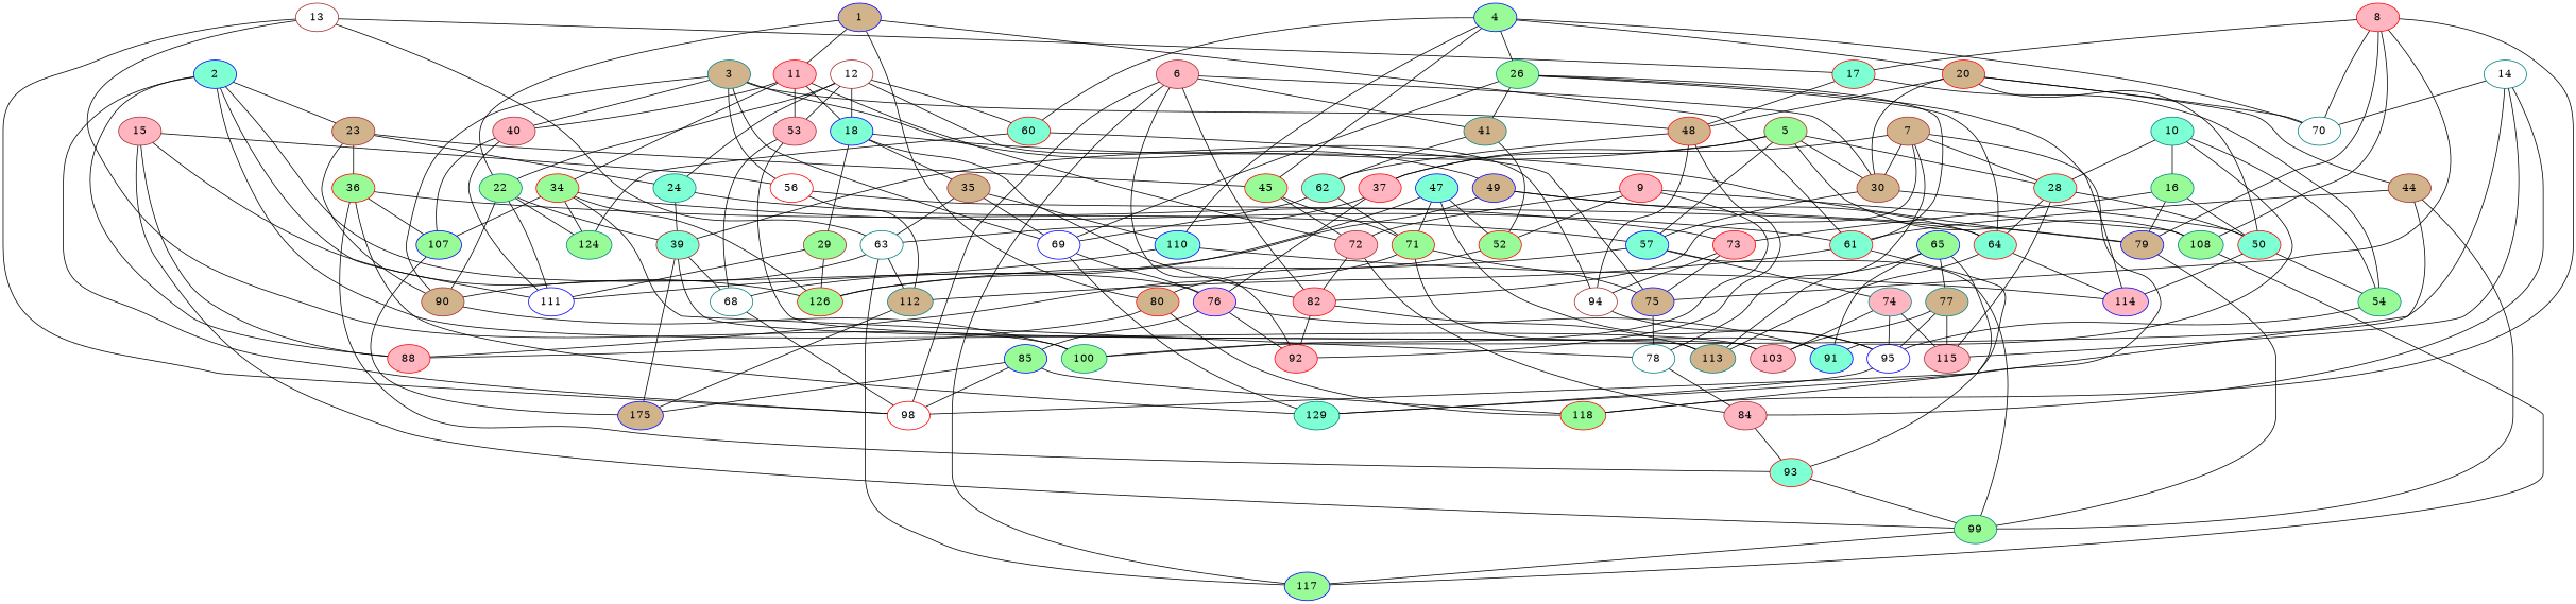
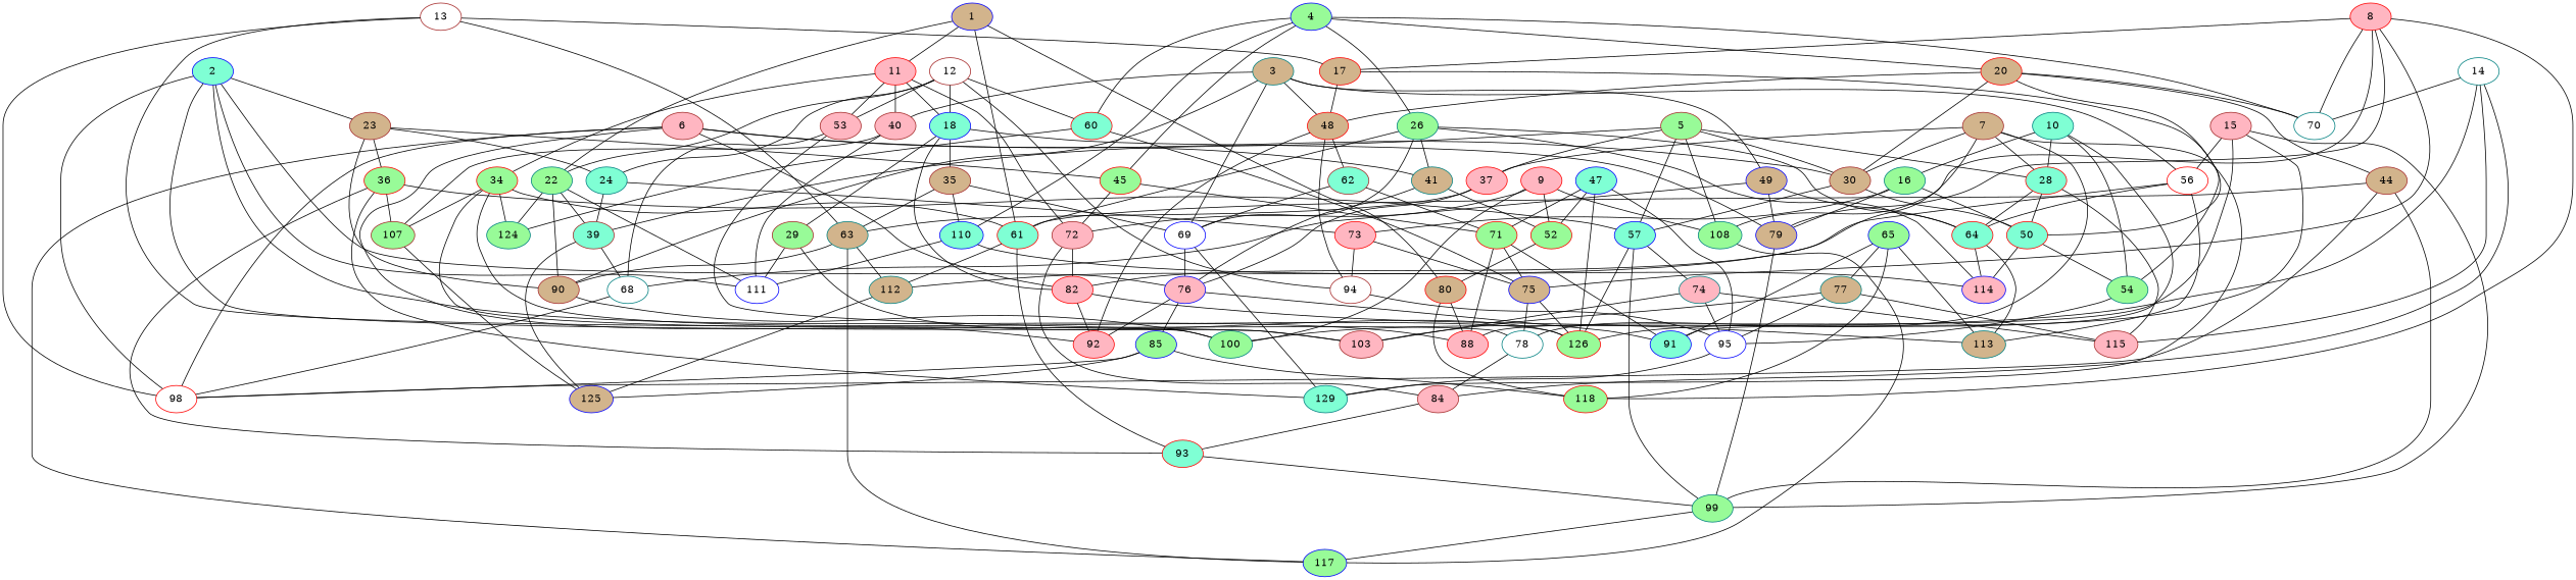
  graph {
    node [color=red fillcolor=palegreen style=filled]
    11 [fillcolor=lightpink super="+19"]
    40 [color=brown fillcolor=lightpink super="+67"]
    72 [color=brown fillcolor=lightpink super="+116"]
    18 [color=blue fillcolor=aquamarine super="+21"]
    34 [super="+127"]
    53 [color=brown fillcolor=lightpink]
    1 [color=blue fillcolor=tan]
    22 [color=teal super="+55"]
    61 [fillcolor=aquamarine super="+86"]
    80 [fillcolor=tan]
    111 [color=blue fillcolor=white super="+131"]
    90 [color=brown fillcolor=tan super="+104"]
    39 [color=brown fillcolor=aquamarine super="+89"]
    124 [color=teal]
    93 [fillcolor=aquamarine]
    112 [color=teal fillcolor=tan]
    88 [fillcolor=lightpink]
    118
    2 [color=blue fillcolor=aquamarine super="+122"]
    23 [color=brown fillcolor=tan super="+27"]
    76 [color=blue fillcolor=lightpink super="+130"]
    98 [fillcolor=white super="+121"]
    103 [color=brown fillcolor=lightpink]
    45
    24 [color=teal fillcolor=aquamarine]
    36 [super="+97"]
    92 [fillcolor=lightpink]
    91 [color=blue fillcolor=aquamarine]
    85 [color=blue]
    3 [color=teal fillcolor=tan super="+96"]
    48 [fillcolor=tan super="+83"]
    49 [color=blue fillcolor=tan]
    56 [fillcolor=white]
    69 [color=blue fillcolor=white super="+81"]
-   107 [color=blue]
+   107 [color=brown]
    94 [color=brown fillcolor=white]
    62 [color=brown fillcolor=aquamarine]
    79 [color=blue fillcolor=tan super="+119"]
    64 [fillcolor=aquamarine super="+66"]
    68 [color=teal fillcolor=white]
    129 [color=teal fillcolor=aquamarine]
    100 [color=teal]
    4 [color=blue super="+31"]
    20 [fillcolor=tan super="+42"]
    26 [color=teal super="+32"]
    60 [fillcolor=aquamarine]
    70 [color=teal fillcolor=white]
    110 [color=blue fillcolor=aquamarine]
    30 [color=brown fillcolor=tan super="+43"]
    50 [fillcolor=aquamarine super="+51"]
    44 [color=brown fillcolor=tan]
    41 [color=teal fillcolor=tan]
    114 [color=blue fillcolor=lightpink]
    71 [super="+105"]
    75 [color=blue fillcolor=tan super="+120"]
    5 [color=brown super="+25"]
    28 [fillcolor=aquamarine super="+59"]
    37 [fillcolor=lightpink]
    57 [color=blue fillcolor=aquamarine super="+102"]
    108 [color=teal]
    115 [color=brown fillcolor=lightpink]
-   63 [color=teal fillcolor=white super="+109"]
+   63 [color=teal fillcolor=tan super="+109"]
    113 [color=teal fillcolor=tan]
-   125 [color=blue fillcolor=tan label=175]
+   125 [color=blue fillcolor=tan]
    99 [color=teal super="+123"]
    126 [super="+128"]
    74 [color=teal fillcolor=lightpink]
    117 [color=blue]
    6 [color=brown fillcolor=lightpink super="+58"]
    82 [fillcolor=lightpink super="+106"]
    52
    7 [color=brown fillcolor=tan super="+38"]
    78 [color=teal fillcolor=white]
    84 [color=brown fillcolor=lightpink]
    8 [fillcolor=lightpink super="+33"]
-   17 [fillcolor=aquamarine]
+   17 [fillcolor=tan]
    54 [color=teal]
    9 [fillcolor=lightpink super="+87"]
    10 [color=teal fillcolor=aquamarine]
    16 [color=teal]
    73 [fillcolor=lightpink]
    95 [color=blue fillcolor=white super="+132"]
    29 [color=brown]
    35 [color=brown fillcolor=tan]
    12 [color=brown fillcolor=white super="+101"]
    13 [color=brown fillcolor=white]
    14 [color=teal fillcolor=white]
    15 [color=brown fillcolor=lightpink]
    47 [color=blue fillcolor=aquamarine]
    65 [color=blue]
    77 [color=teal fillcolor=tan]
    11 -- 40
    11 -- 72
    11 -- 18
    11 -- 34
    11 -- 53
    40 -- 111
    40 -- 107
    72 -- 82
    72 -- 84
    18 -- 79
    18 -- 82
    18 -- 29
    18 -- 35
    34 -- 61
    34 -- 124
    34 -- 107
    34 -- 126
    34 -- 78
    53 -- 103
    53 -- 68
    1 -- 11
    1 -- 22
    1 -- 61
    1 -- 80
    22 -- 111
    22 -- 90
    22 -- 39
    22 -- 124
    61 -- 93
    61 -- 112
    80 -- 88
    80 -- 118
    90 -- 100
    39 -- 68
-   39 -- 113
+   56 -- 113
    39 -- 125
    93 -- 99
    112 -- 125
    2 -- 111
    2 -- 88
    2 -- 23
    2 -- 76
    2 -- 98
    2 -- 103
    23 -- 90 [weight=2]
    23 -- 45
    23 -- 24
    23 -- 36
    76 -- 92
    76 -- 91
    76 -- 85
    45 -- 72
    45 -- 71
    24 -- 39
    24 -- 73
    36 -- 93
    36 -- 107
    36 -- 129
    36 -- 57
    85 -- 118
    85 -- 98
    85 -- 125
    3 -- 40
    3 -- 90
    3 -- 48
    3 -- 49
    3 -- 56
    3 -- 69
    48 -- 92
    48 -- 94
    48 -- 62
    49 -- 79
    49 -- 64
    49 -- 68
    56 -- 112
    56 -- 64
    69 -- 76
    69 -- 129
    107 -- 125
    94 -- 95
    62 -- 69
    62 -- 71
    79 -- 99
    64 -- 114
    64 -- 113
    68 -- 98
    4 -- 45
    4 -- 20
    4 -- 26
    4 -- 60
    4 -- 70
    4 -- 110
    20 -- 48
    20 -- 70
    20 -- 30
    20 -- 50
    20 -- 44
    26 -- 61
    26 -- 69
    26 -- 64
    26 -- 41
    26 -- 114
    60 -- 124
    60 -- 75
    110 -- 111
    110 -- 114
    30 -- 50
    30 -- 57
    50 -- 114
    50 -- 54
    44 -- 61
    44 -- 98
    44 -- 99
-   41 -- 62
+   41 -- 76
    41 -- 52
    71 -- 88
    71 -- 91
    71 -- 75
+   75 -- 126
    75 -- 78
    5 -- 39
    5 -- 30
    5 -- 28
    5 -- 37
    5 -- 57
    5 -- 108
    28 -- 64
    28 -- 50
    28 -- 115
    37 -- 76
    37 -- 63
    57 -- 99
    57 -- 126
    57 -- 74
    108 -- 117
    63 -- 90
    63 -- 112
    63 -- 117
    99 -- 117
    74 -- 103
    74 -- 115
    74 -- 95
    6 -- 98
    6 -- 92
    6 -- 30
    6 -- 41
    6 -- 117
    6 -- 82
    82 -- 92
    82 -- 113
    52 -- 80
    7 -- 129
    7 -- 30
    7 -- 28
    7 -- 37
    7 -- 82
    7 -- 78
    78 -- 84
    84 -- 93
    8 -- 118
    8 -- 79
    8 -- 70
    8 -- 75
    8 -- 108
    8 -- 17
    17 -- 48
    17 -- 54
    54 -- 95
    9 -- 72 [weight=2]
    9 -- 100
    9 -- 108
    9 -- 52
    10 -- 91
    10 -- 28
    10 -- 54
    10 -- 16
    16 -- 79
    16 -- 50
    16 -- 73
    73 -- 94
    73 -- 75
    95 -- 129
    29 -- 111 [weight=2]
    29 -- 126
    35 -- 69
    35 -- 110
    35 -- 63
    12 -- 18
    12 -- 53
    12 -- 22
    12 -- 24
    12 -- 94
    12 -- 60
    13 -- 98
    13 -- 100
    13 -- 63
    13 -- 17
    14 -- 100
    14 -- 70
    14 -- 115
    14 -- 84
    15 -- 88
    15 -- 56
    15 -- 99
    15 -- 126
    47 -- 71
    47 -- 126
    47 -- 52
    47 -- 95
    65 -- 118
    65 -- 91
    65 -- 113
    65 -- 77
    77 -- 103
    77 -- 115
    77 -- 95
  }
